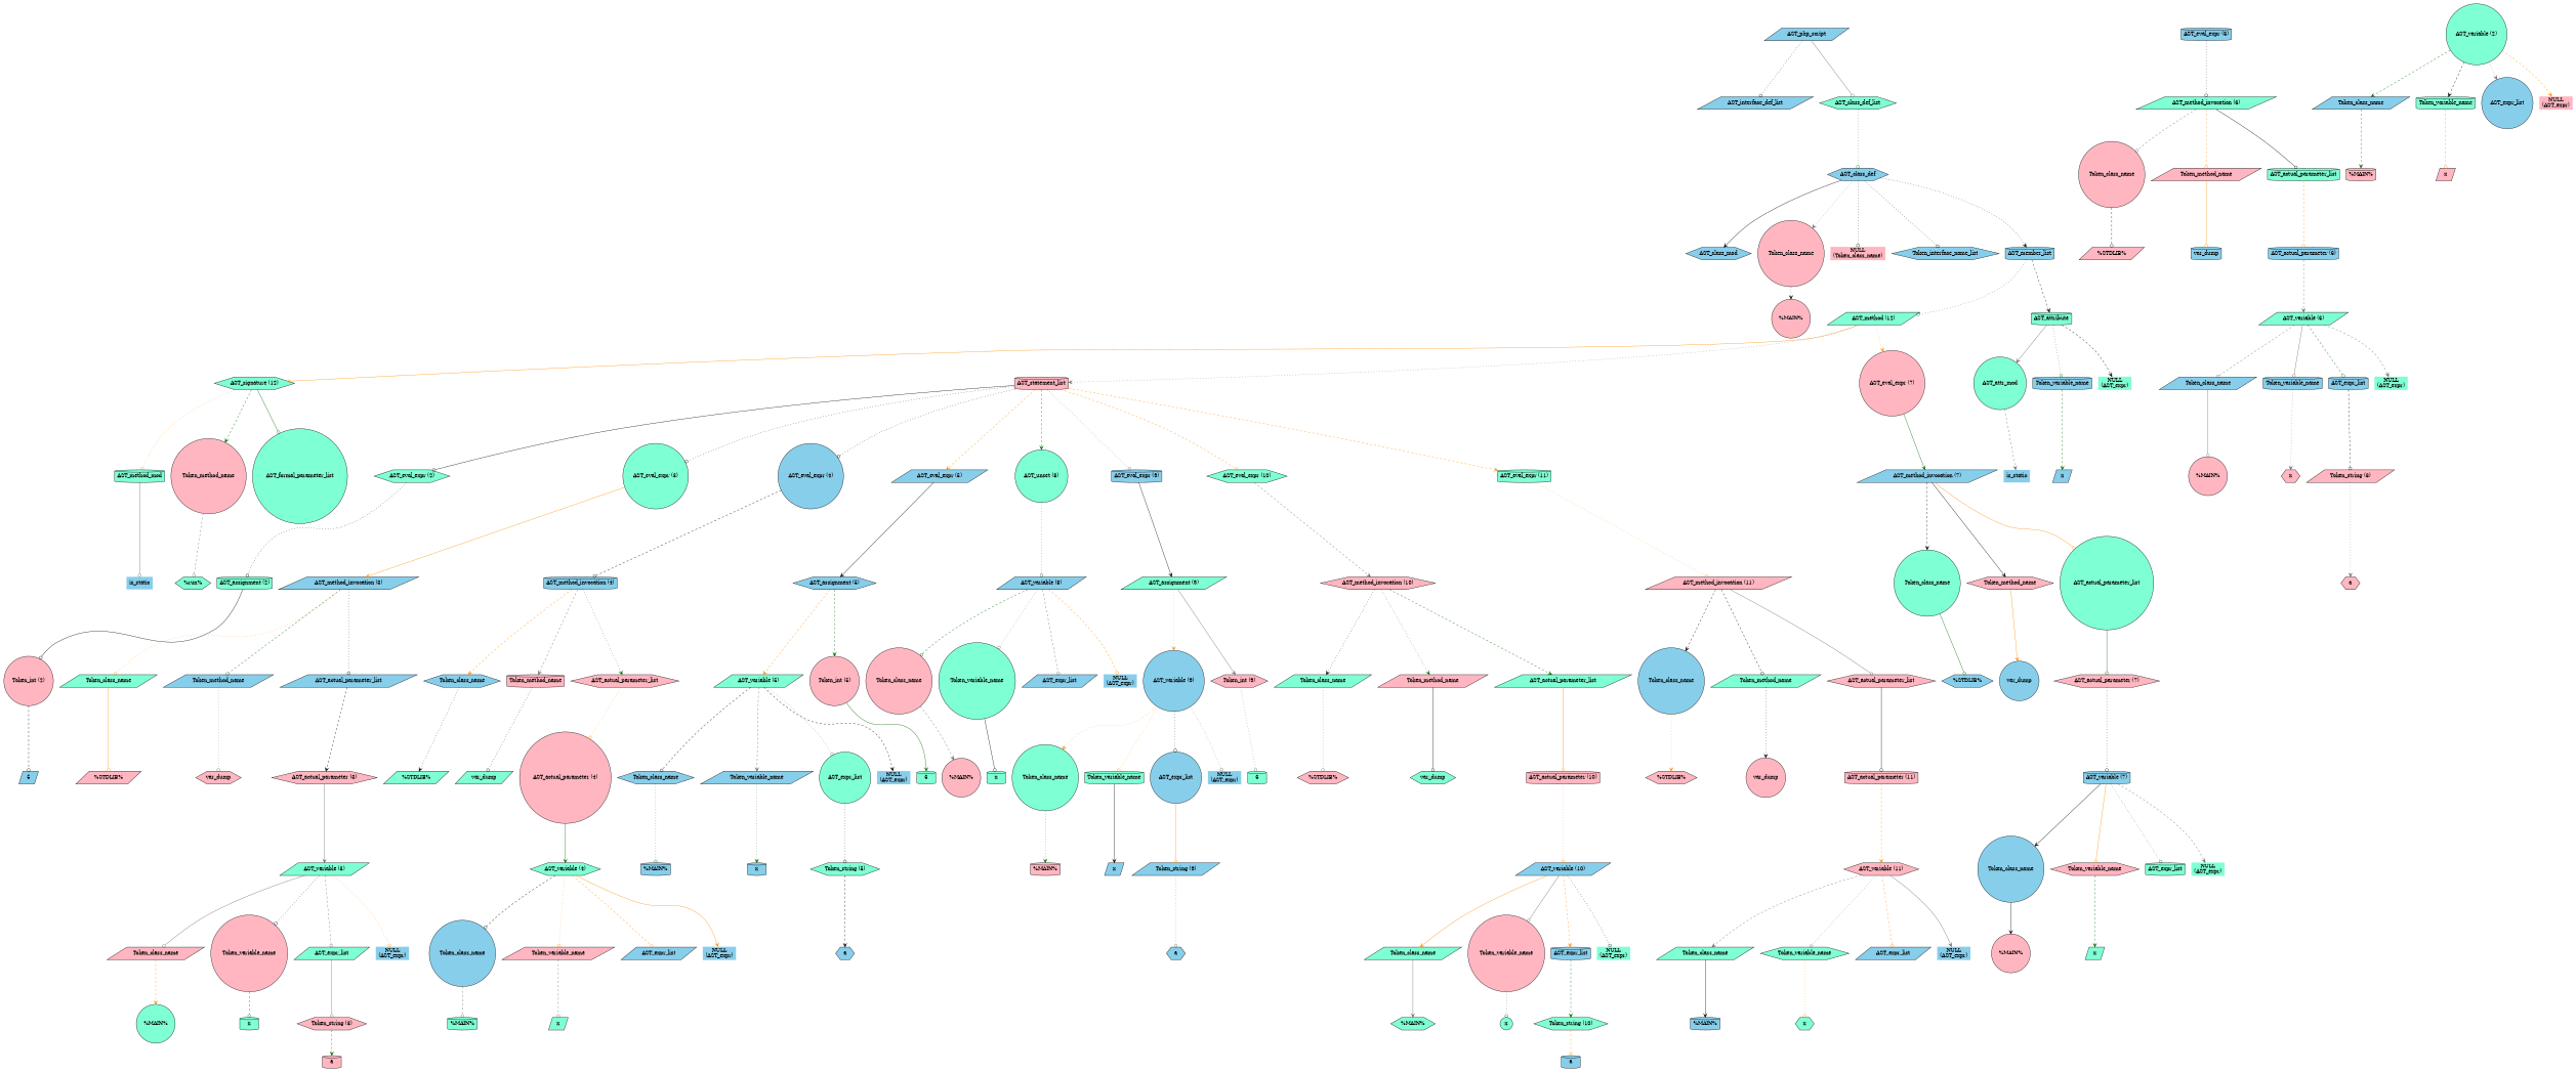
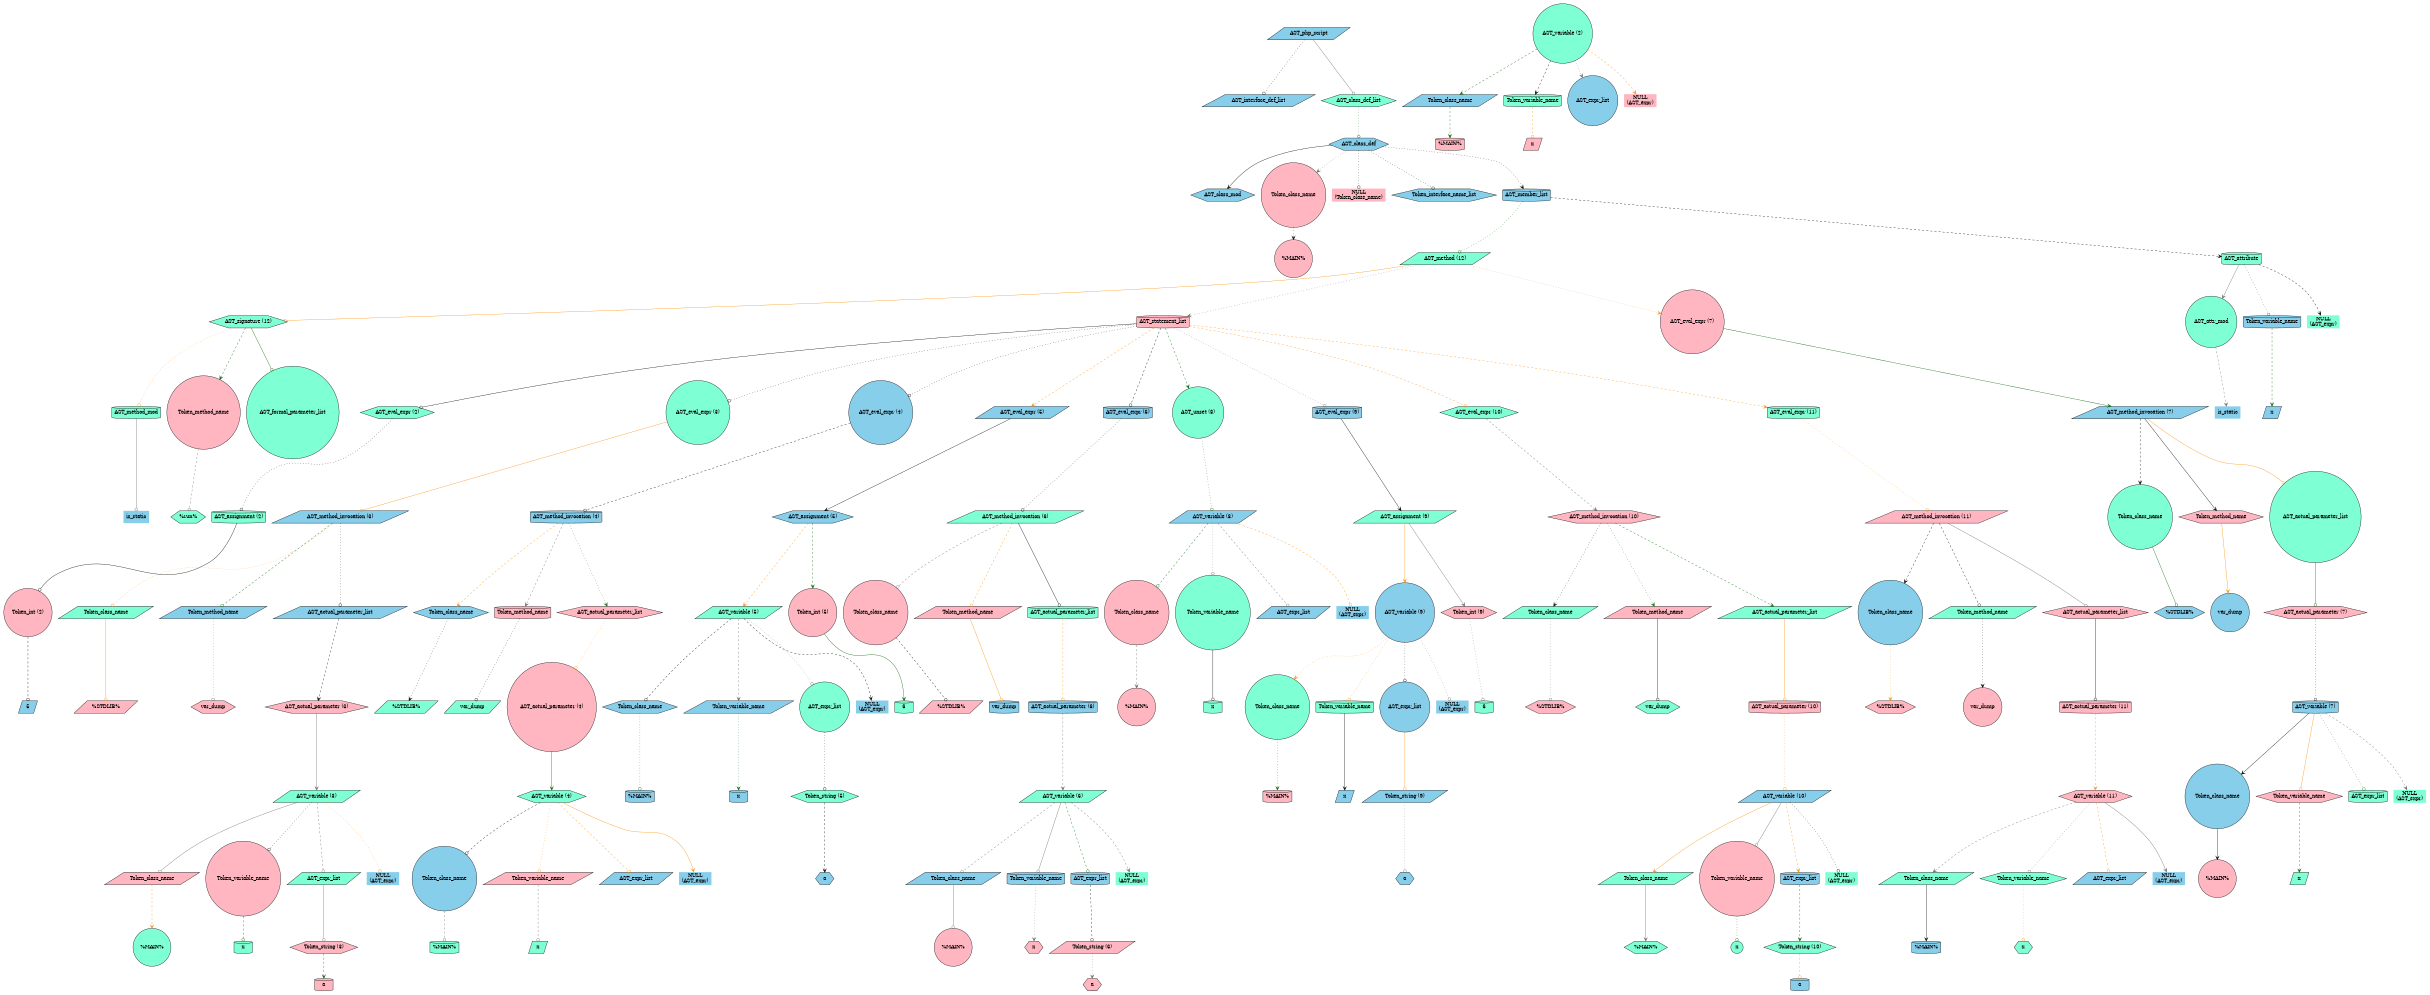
  digraph {
    node [fillcolor=skyblue shape=parallelogram style=filled]
    edge [arrowhead=odot color=black style=dashed]
    n1 [label=AST_php_script]
    n2 [label=AST_interface_def_list]
    n3 [fillcolor=aquamarine label=AST_class_def_list shape=hexagon]
    n4 [label=AST_class_def shape=hexagon]
    n5 [label=AST_class_mod shape=hexagon]
    n6 [fillcolor=lightpink label=Token_class_name shape=circle]
    n7 [fillcolor=lightpink label="NULL\n(Token_class_name)" shape=plaintext]
    n8 [label=Token_interface_name_list shape=hexagon]
    n9 [label=AST_member_list shape=cylinder]
    n10 [fillcolor=lightpink label="%MAIN%" shape=circle]
    n11 [fillcolor=aquamarine label="AST_method (12)"]
    n12 [fillcolor=aquamarine label=AST_attribute shape=cylinder]
    n13 [fillcolor=aquamarine label="AST_signature (12)" shape=hexagon]
    n14 [fillcolor=lightpink label=AST_statement_list shape=cylinder]
    n15 [fillcolor=lightpink label="AST_eval_expr (7)" shape=circle]
    n16 [fillcolor=aquamarine label=AST_attr_mod shape=circle]
    n17 [label=Token_variable_name shape=cylinder]
    n18 [fillcolor=aquamarine label="NULL\n(AST_expr)" shape=plaintext]
    n19 [fillcolor=aquamarine label=AST_method_mod shape=cylinder]
    n20 [fillcolor=lightpink label=Token_method_name shape=circle]
    n21 [fillcolor=aquamarine label=AST_formal_parameter_list shape=circle]
    n22 [fillcolor=aquamarine label="AST_eval_expr (2)" shape=hexagon]
    n23 [fillcolor=aquamarine label="AST_eval_expr (3)" shape=circle]
    n24 [label="AST_eval_expr (4)" shape=circle]
    n25 [label="AST_eval_expr (5)"]
    n26 [label="AST_eval_expr (6)" shape=cylinder]
    n27 [fillcolor=aquamarine label="AST_unset (8)" shape=circle]
    n28 [label="AST_eval_expr (9)" shape=cylinder]
    n29 [fillcolor=aquamarine label="AST_eval_expr (10)" shape=hexagon]
    n30 [fillcolor=aquamarine label="AST_eval_expr (11)" shape=cylinder]
    n31 [label=is_static shape=plaintext]
    n32 [fillcolor=aquamarine label="%run%" shape=hexagon]
    n33 [fillcolor=aquamarine label="AST_assignment (2)" shape=cylinder]
    n34 [label="AST_method_invocation (3)"]
    n35 [label="AST_method_invocation (4)" shape=cylinder]
    n36 [label="AST_assignment (5)" shape=hexagon]
    n37 [fillcolor=aquamarine label="AST_method_invocation (6)"]
    n38 [label="AST_method_invocation (7)"]
    n39 [label="AST_variable (8)"]
    n40 [fillcolor=aquamarine label="AST_assignment (9)"]
    n41 [fillcolor=lightpink label="AST_method_invocation (10)" shape=hexagon]
    n42 [fillcolor=lightpink label="AST_method_invocation (11)"]
    n43 [fillcolor=lightpink label="Token_int (2)" shape=circle]
    n44 [fillcolor=aquamarine label="AST_variable (2)" shape=circle]
    n45 [label=Token_class_name]
    n46 [fillcolor=aquamarine label=Token_variable_name shape=cylinder]
    n47 [label=AST_expr_list shape=circle]
    n48 [fillcolor=lightpink label="NULL\n(AST_expr)" shape=plaintext]
    n49 [label=5]
    n50 [fillcolor=lightpink label="%MAIN%" shape=cylinder]
    n51 [fillcolor=lightpink label=x]
    n52 [fillcolor=aquamarine label=Token_class_name]
    n53 [label=Token_method_name]
    n54 [label=AST_actual_parameter_list]
    n55 [fillcolor=lightpink label="%STDLIB%"]
    n56 [fillcolor=lightpink label=var_dump shape=hexagon]
    n57 [fillcolor=lightpink label="AST_actual_parameter (3)" shape=hexagon]
    n58 [fillcolor=aquamarine label="AST_variable (3)"]
    n59 [fillcolor=lightpink label=Token_class_name]
    n60 [fillcolor=lightpink label=Token_variable_name shape=circle]
    n61 [fillcolor=aquamarine label=AST_expr_list]
    n62 [label="NULL\n(AST_expr)" shape=plaintext]
    n63 [fillcolor=aquamarine label="%MAIN%" shape=circle]
    n64 [fillcolor=aquamarine label=x shape=cylinder]
    n65 [fillcolor=lightpink label="Token_string (3)" shape=hexagon]
    n66 [fillcolor=lightpink label=a shape=cylinder]
    n67 [label=Token_class_name shape=hexagon]
    n68 [fillcolor=lightpink label=Token_method_name shape=cylinder]
    n69 [fillcolor=lightpink label=AST_actual_parameter_list shape=hexagon]
    n70 [fillcolor=aquamarine label="%STDLIB%"]
    n71 [fillcolor=aquamarine label=var_dump]
    n72 [fillcolor=lightpink label="AST_actual_parameter (4)" shape=circle]
    n73 [fillcolor=aquamarine label="AST_variable (4)" shape=hexagon]
    n74 [label=Token_class_name shape=circle]
    n75 [fillcolor=lightpink label=Token_variable_name]
    n76 [label=AST_expr_list]
    n77 [label="NULL\n(AST_expr)" shape=plaintext]
    n78 [fillcolor=aquamarine label="%MAIN%" shape=cylinder]
    n79 [fillcolor=aquamarine label=x]
    n80 [fillcolor=aquamarine label="AST_variable (5)"]
    n81 [fillcolor=lightpink label="Token_int (5)" shape=circle]
    n82 [label=Token_class_name shape=hexagon]
    n83 [label=Token_variable_name]
    n84 [fillcolor=aquamarine label=AST_expr_list shape=circle]
    n85 [label="NULL\n(AST_expr)" shape=plaintext]
    n86 [fillcolor=aquamarine label=6 shape=cylinder]
    n87 [label="%MAIN%" shape=cylinder]
    n88 [label=x shape=cylinder]
    n89 [fillcolor=aquamarine label="Token_string (5)" shape=hexagon]
    n90 [label=a shape=hexagon]
    n91 [fillcolor=lightpink label=Token_class_name shape=circle]
    n92 [fillcolor=lightpink label=Token_method_name]
    n93 [fillcolor=aquamarine label=AST_actual_parameter_list shape=cylinder]
    n94 [fillcolor=lightpink label="%STDLIB%"]
    n95 [label=var_dump shape=cylinder]
    n96 [label="AST_actual_parameter (6)" shape=cylinder]
    n97 [fillcolor=aquamarine label="AST_variable (6)"]
    n98 [label=Token_class_name]
    n99 [label=Token_variable_name shape=cylinder]
    n100 [label=AST_expr_list shape=cylinder]
    n101 [fillcolor=aquamarine label="NULL\n(AST_expr)" shape=plaintext]
    n102 [fillcolor=lightpink label="%MAIN%" shape=circle]
    n103 [fillcolor=lightpink label=x shape=hexagon]
    n104 [fillcolor=lightpink label="Token_string (6)"]
    n105 [fillcolor=lightpink label=a shape=hexagon]
    n106 [fillcolor=aquamarine label=Token_class_name shape=circle]
    n107 [fillcolor=lightpink label=Token_method_name shape=hexagon]
    n108 [fillcolor=aquamarine label=AST_actual_parameter_list shape=circle]
    n109 [label="%STDLIB%" shape=hexagon]
    n110 [label=var_dump shape=circle]
    n111 [fillcolor=lightpink label="AST_actual_parameter (7)" shape=hexagon]
    n112 [label="AST_variable (7)" shape=cylinder]
    n113 [label=Token_class_name shape=circle]
    n114 [fillcolor=lightpink label=Token_variable_name shape=hexagon]
    n115 [fillcolor=aquamarine label=AST_expr_list shape=cylinder]
    n116 [fillcolor=aquamarine label="NULL\n(AST_expr)" shape=plaintext]
    n117 [fillcolor=lightpink label="%MAIN%" shape=circle]
    n118 [fillcolor=aquamarine label=x]
    n119 [fillcolor=lightpink label=Token_class_name shape=circle]
    n120 [fillcolor=aquamarine label=Token_variable_name shape=circle]
    n121 [label=AST_expr_list]
    n122 [label="NULL\n(AST_expr)" shape=plaintext]
    n123 [fillcolor=lightpink label="%MAIN%" shape=circle]
    n124 [fillcolor=aquamarine label=x shape=cylinder]
    n125 [label="AST_variable (9)" shape=circle]
    n126 [fillcolor=lightpink label="Token_int (9)" shape=hexagon]
    n127 [fillcolor=aquamarine label=Token_class_name shape=circle]
    n128 [fillcolor=aquamarine label=Token_variable_name shape=cylinder]
    n129 [label=AST_expr_list shape=circle]
    n130 [label="NULL\n(AST_expr)" shape=plaintext]
    n131 [fillcolor=aquamarine label=6 shape=cylinder]
    n132 [fillcolor=lightpink label="%MAIN%" shape=cylinder]
    n133 [label=x]
    n134 [label="Token_string (9)"]
    n135 [label=a shape=hexagon]
    n136 [fillcolor=aquamarine label=Token_class_name]
    n137 [fillcolor=lightpink label=Token_method_name]
    n138 [fillcolor=aquamarine label=AST_actual_parameter_list]
    n139 [fillcolor=lightpink label="%STDLIB%" shape=hexagon]
    n140 [fillcolor=aquamarine label=var_dump shape=hexagon]
    n141 [fillcolor=lightpink label="AST_actual_parameter (10)" shape=cylinder]
    n142 [label="AST_variable (10)"]
    n143 [fillcolor=aquamarine label=Token_class_name]
    n144 [fillcolor=lightpink label=Token_variable_name shape=circle]
    n145 [label=AST_expr_list shape=cylinder]
    n146 [fillcolor=aquamarine label="NULL\n(AST_expr)" shape=plaintext]
    n147 [fillcolor=aquamarine label="%MAIN%" shape=hexagon]
    n148 [fillcolor=aquamarine label=x shape=circle]
    n149 [fillcolor=aquamarine label="Token_string (10)" shape=hexagon]
    n150 [label=a shape=cylinder]
    n151 [label=Token_class_name shape=circle]
    n152 [fillcolor=aquamarine label=Token_method_name]
    n153 [fillcolor=lightpink label=AST_actual_parameter_list shape=hexagon]
    n154 [fillcolor=lightpink label="%STDLIB%" shape=hexagon]
    n155 [fillcolor=lightpink label=var_dump shape=circle]
    n156 [fillcolor=lightpink label="AST_actual_parameter (11)" shape=cylinder]
    n157 [fillcolor=lightpink label="AST_variable (11)" shape=hexagon]
    n158 [fillcolor=aquamarine label=Token_class_name]
    n159 [fillcolor=aquamarine label=Token_variable_name shape=hexagon]
    n160 [label=AST_expr_list]
    n161 [label="NULL\n(AST_expr)" shape=plaintext]
    n162 [label="%MAIN%" shape=cylinder]
    n163 [fillcolor=aquamarine label=x shape=hexagon]
    n164 [label=is_static shape=plaintext]
    n165 [label=x]
    n1 -> n2 [style=dotted]
    n1 -> n3 [color=gray40 style=solid]
    n3 -> n4 [color=darkgreen style=dotted]
    n4 -> n5 [arrowhead=vee style=solid]
    n4 -> n6 [arrowhead=vee color=gray40 style=dotted]
    n4 -> n7 [style=dotted]
    n4 -> n8 [style=dotted]
    n4 -> n9 [arrowhead=vee style=dotted]
    n6 -> n10 [arrowhead=vee style=dotted]
    n9 -> n11 [color=darkgreen style=dotted]
    n9 -> n12 [arrowhead=vee]
    n11 -> n13 [color=darkorange style=solid]
    n11 -> n14 [arrowhead=vee color=gray40 style=dotted]
    n11 -> n15 [arrowhead=vee color=darkorange style=dotted]
    n12 -> n16 [arrowhead=vee color=gray40 style=solid]
    n12 -> n17 [color=darkgreen style=dotted]
    n12 -> n18 [arrowhead=vee]
    n13 -> n19 [color=darkorange style=dotted]
    n13 -> n20 [arrowhead=vee color=darkgreen]
    n13 -> n21 [color=darkgreen style=solid]
    n14 -> n22 [style=solid]
    n14 -> n23 [style=dotted]
    n14 -> n24 [style=dotted]
    n14 -> n25 [arrowhead=vee color=darkorange]
+   n14 -> n26
    n14 -> n27 [arrowhead=vee color=darkgreen]
    n14 -> n28 [color=gray40 style=dotted]
    n14 -> n29 [color=darkorange]
    n14 -> n30 [arrowhead=vee color=darkorange]
    n15 -> n38 [arrowhead=vee color=darkgreen style=solid]
    n16 -> n164 [arrowhead=vee color=gray40]
    n17 -> n165 [arrowhead=vee color=darkgreen]
    n19 -> n31 [color=gray40 style=solid]
    n20 -> n32 [color=gray40]
    n22 -> n33 [style=dotted]
-   n23 -> n34 [arrowhead=vee color=darkorange style=solid]
+   n23 -> n34 [color=darkorange style=solid]
    n24 -> n35
    n25 -> n36 [arrowhead=vee style=solid]
    n26 -> n37 [style=dotted]
    n27 -> n39 [color=darkgreen style=dotted]
    n28 -> n40 [arrowhead=vee style=solid]
    n29 -> n41 [arrowhead=vee color=gray40]
    n30 -> n42 [color=darkorange style=dotted]
    n33 -> n43 [style=solid]
    n34 -> n52 [color=darkorange style=dotted]
    n34 -> n53 [color=darkgreen]
    n34 -> n54 [style=dotted]
    n35 -> n67 [arrowhead=vee color=darkorange]
    n35 -> n68 [arrowhead=vee color=gray40]
    n35 -> n69 [arrowhead=vee color=darkgreen style=dotted]
    n36 -> n80 [arrowhead=vee color=darkorange]
    n36 -> n81 [arrowhead=vee color=darkgreen]
    n37 -> n91 [color=gray40]
    n37 -> n92 [color=darkorange]
    n37 -> n93 [style=solid]
    n38 -> n106 [arrowhead=vee]
    n38 -> n107 [arrowhead=vee style=solid]
    n38 -> n108 [color=darkorange style=solid]
    n39 -> n119 [color=darkgreen]
    n39 -> n120 [color=gray40 style=dotted]
    n39 -> n121 [color=gray40]
    n39 -> n122 [color=darkorange]
-   n40 -> n125 [arrowhead=vee color=darkorange style=dotted]
+   n40 -> n125 [arrowhead=vee color=darkorange style=solid]
    n40 -> n126 [arrowhead=vee color=gray40 style=solid]
    n41 -> n136 [arrowhead=vee style=dotted]
    n41 -> n137 [arrowhead=vee color=darkgreen style=dotted]
    n41 -> n138 [arrowhead=vee color=darkgreen]
    n42 -> n151 [arrowhead=vee]
    n42 -> n152
    n42 -> n153 [color=gray40 style=solid]
    n43 -> n49
    n44 -> n45 [arrowhead=vee color=darkgreen]
    n44 -> n46 [arrowhead=vee]
    n44 -> n47 [arrowhead=vee color=gray40 style=dotted]
    n44 -> n48 [arrowhead=vee color=darkorange]
    n45 -> n50 [arrowhead=vee color=darkgreen]
    n46 -> n51 [color=darkorange]
    n52 -> n55 [color=darkorange style=solid]
    n53 -> n56 [color=gray40 style=dotted]
    n54 -> n57 [arrowhead=vee]
    n57 -> n58 [arrowhead=vee color=gray40 style=solid]
    n58 -> n59 [color=gray40 style=solid]
    n58 -> n60 [style=dotted]
    n58 -> n61 [color=gray40]
    n58 -> n62 [color=darkorange style=dotted]
    n59 -> n63 [arrowhead=vee color=darkorange]
    n60 -> n64 [color=darkgreen]
    n61 -> n65 [color=gray40 style=solid]
    n65 -> n66 [arrowhead=vee color=darkgreen]
    n67 -> n70 [arrowhead=vee style=dotted]
    n68 -> n71 [style=dotted]
    n69 -> n72 [color=darkorange style=dotted]
    n72 -> n73 [arrowhead=vee color=darkgreen style=solid]
    n73 -> n74
    n73 -> n75 [color=darkorange style=dotted]
    n73 -> n76 [color=darkorange]
    n73 -> n77 [arrowhead=vee color=darkorange style=solid]
    n74 -> n78 [color=gray40]
    n75 -> n79 [color=gray40]
    n80 -> n82
    n80 -> n83 [arrowhead=vee color=gray40]
    n80 -> n84 [color=gray40 style=dotted]
    n80 -> n85 [arrowhead=vee]
    n81 -> n86 [arrowhead=vee color=darkgreen style=solid]
    n82 -> n87 [color=darkgreen style=dotted]
    n83 -> n88 [arrowhead=vee color=darkgreen style=dotted]
    n84 -> n89 [style=dotted]
    n89 -> n90 [arrowhead=vee]
    n91 -> n94
    n92 -> n95 [color=darkorange style=solid]
    n93 -> n96 [color=darkorange]
    n96 -> n97 [arrowhead=vee color=gray40]
    n97 -> n98 [color=gray40]
    n97 -> n99 [color=gray40 style=solid]
    n97 -> n100 [color=darkgreen]
    n97 -> n101 [arrowhead=vee color=gray40]
    n98 -> n102 [color=gray40 style=solid]
    n99 -> n103 [arrowhead=vee color=gray40 style=dotted]
    n100 -> n104
    n104 -> n105 [arrowhead=vee color=gray40 style=dotted]
    n106 -> n109 [color=darkgreen style=solid]
    n107 -> n110 [arrowhead=vee color=darkorange style=solid]
    n108 -> n111 [color=darkgreen style=solid]
    n111 -> n112 [style=dotted]
    n112 -> n113 [arrowhead=vee style=solid]
    n112 -> n114 [color=darkorange style=solid]
    n112 -> n115 [color=darkgreen style=dotted]
    n112 -> n116 [arrowhead=vee color=gray40]
    n113 -> n117 [arrowhead=vee style=solid]
    n114 -> n118 [arrowhead=vee color=darkgreen]
    n119 -> n123 [arrowhead=vee color=gray40]
    n120 -> n124 [style=solid]
    n125 -> n127 [arrowhead=vee color=darkorange style=dotted]
    n125 -> n128 [color=darkorange style=dotted]
    n125 -> n129 [style=dotted]
    n125 -> n130 [color=gray40 style=dotted]
    n126 -> n131 [color=gray40 style=dotted]
    n127 -> n132 [arrowhead=vee color=darkgreen style=dotted]
    n128 -> n133 [arrowhead=vee style=solid]
    n129 -> n134 [color=darkorange style=solid]
    n134 -> n135 [color=gray40 style=dotted]
    n136 -> n139 [color=gray40 style=dotted]
    n137 -> n140 [style=solid]
    n138 -> n141 [color=darkorange style=solid]
    n141 -> n142 [color=darkorange style=dotted]
    n142 -> n143 [arrowhead=vee color=darkorange style=solid]
    n142 -> n144 [color=gray40 style=solid]
    n142 -> n145 [arrowhead=vee color=darkorange]
    n142 -> n146 [style=dotted]
    n143 -> n147 [arrowhead=vee color=gray40 style=solid]
    n144 -> n148 [color=darkgreen style=dotted]
    n145 -> n149 [arrowhead=vee color=darkgreen]
    n149 -> n150 [color=darkorange]
    n151 -> n154 [arrowhead=vee color=darkorange style=dotted]
    n152 -> n155 [arrowhead=vee style=dotted]
    n153 -> n156 [style=solid]
    n156 -> n157 [arrowhead=vee color=darkorange]
    n157 -> n158 [arrowhead=vee color=gray40]
    n157 -> n159 [color=gray40 style=dotted]
    n157 -> n160 [color=darkorange]
    n157 -> n161 [arrowhead=vee color=gray40 style=solid]
    n158 -> n162 [arrowhead=vee style=solid]
    n159 -> n163 [color=darkorange style=dotted]
  }
